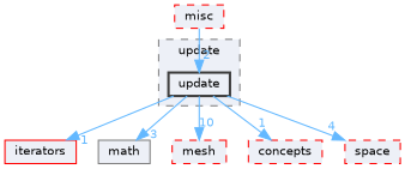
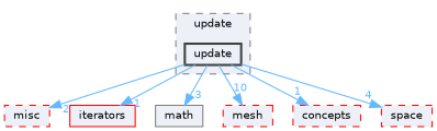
  digraph {
    compound=true
    node [color=red fillcolor="#edf0f7" fontname=Helvetica fontsize=10 shape=box style="filled,dashed"]
    edge [color=steelblue1 fontcolor=steelblue1 fontname=Helvetica fontsize=10 headlabel=1 labeldistance=1.5 labelfontname=Helvetica labelfontsize=10]
    n1 [color=grey25 height=0.2 label=update style="filled,bold" width=0.4]
    n2 [height=0.2 label=misc width=0.4]
    n3 [height=0.2 label=iterators style=filled width=0.4]
    n4 [color=grey50 height=0.2 label=math style=filled width=0.4]
    n5 [height=0.2 label=mesh width=0.4]
    n6 [height=0.2 label=concepts width=0.4]
    n7 [height=0.2 label=space width=0.4]
    subgraph cluster_1 {
      bgcolor="#edf0f7"
      fontname=Helvetica
      fontsize=10
      label=update
      pencolor=grey50
      style="filled,dashed"
      n1
    }
-   n2 -> n1 [headlabel=2]
+   n1 -> n2 [headlabel=2]
    n1 -> n3
    n1 -> n4 [headlabel=3]
    n1 -> n5 [headlabel=10]
    n1 -> n6
    n1 -> n7 [headlabel=4]
  }
